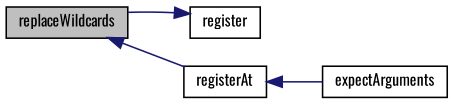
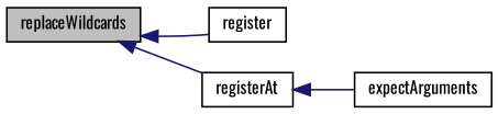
  digraph {
    fontname=Oswald
    rankdir=LR
    node [color=black fillcolor=white fontname=Oswald fontsize=10 shape=record style=filled]
    edge [color=midnightblue dir=back fontname=Oswald fontsize=10 labelfontname=Helvetica labelfontsize=10 style=solid]
    n1 [fillcolor=grey75 fontcolor=black height=0.2 label=replaceWildcards width=0.4]
    n2 [height=0.2 label=register width=0.4]
    n3 [height=0.2 label=registerAt width=0.4]
    n4 [height=0.2 label=expectArguments width=0.4]
-   n2 -> n1
+   n1 -> n2
    n1 -> n3
    n3 -> n4
  }
